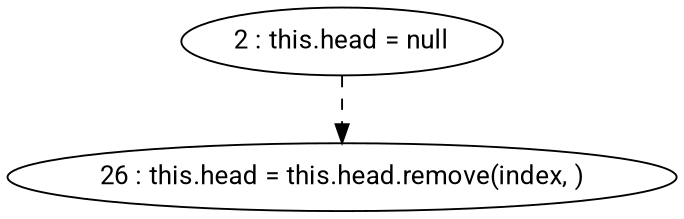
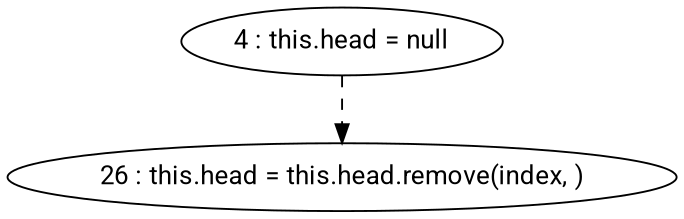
  digraph {
    fontname=Roboto
    node [fontname=Roboto]
-   "4 : this.head = null" [label="2 : this.head = null"]
+   "4 : this.head = null"
    "26 : this.head = this.head.remove(index, )"
    "4 : this.head = null" -> "26 : this.head = this.head.remove(index, )" [style=dashed fontname=Roboto]
  }
